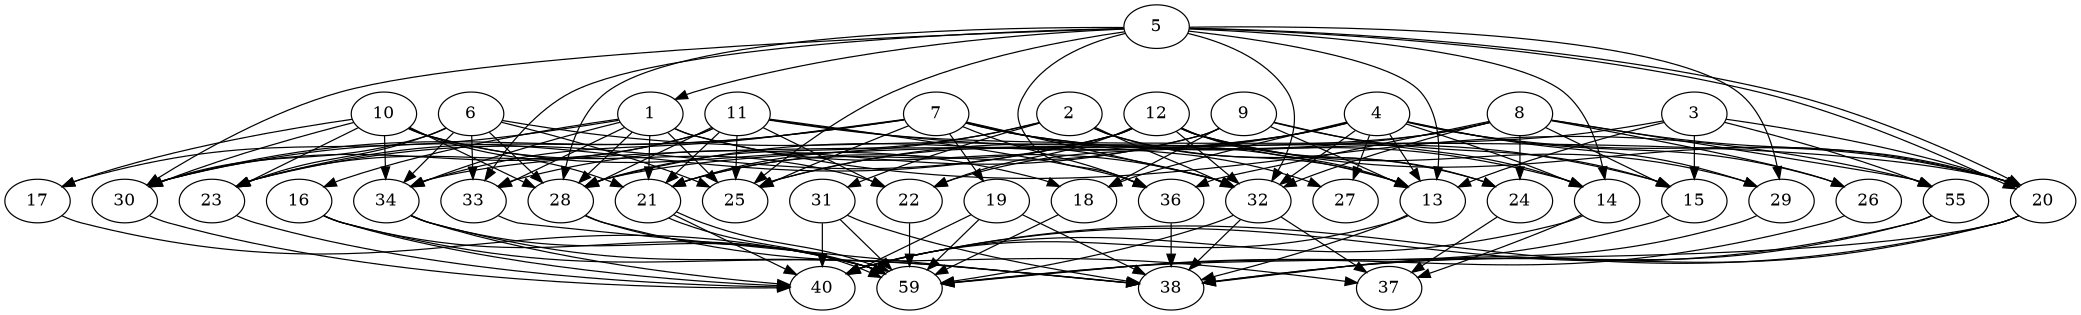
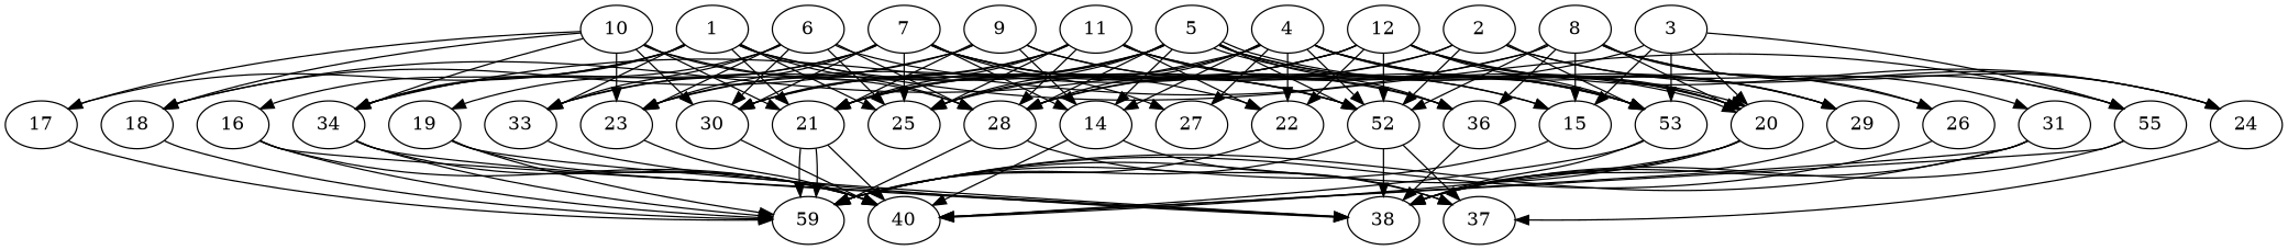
  digraph {
    node [alpha=0.04]
    1 [alpha=0.14 expect_size=845072527687734656]
    16 [alpha=0.12 expect_size=2181751365572696735744]
    17 [alpha=0.08 expect_size=4694683334461501]
    21 [alpha=0.09 expect_size=1042447526068516224]
    25 [alpha=0.07 expect_size=12967326156069640]
    28 [alpha=0.12 expect_size=30689763499196672]
-   32 [alpha=0.17 expect_size=1925140974922706432]
+   32 [alpha=0.17 expect_size=1925140974922706432 label=52]
    33 [alpha=0.03 expect_size=454509833152888832000]
    34 [alpha=0.01 expect_size=422816267683052032]
    n10 [expect_size=313343781843779977216 label=55]
    38 [alpha=0.13 expect_size=156462569974923264000]
    40 [alpha=0.00 expect_size=4233991845576704]
    n13 [alpha=0.17 expect_size=11683205401667690 label=59]
    23 [alpha=0.13 expect_size=788510451638841901056]
    37 [alpha=0.05 expect_size=32055398191490408]
    2 [alpha=0.09 expect_size=62085718740226277376]
-   13 [expect_size=36018576074971760]
+   13 [expect_size=36018576074971760 label=53]
    24 [alpha=0.15 expect_size=3283321135709654]
    31 [alpha=0.17 expect_size=328803822724942400]
    3 [alpha=0.10 expect_size=38854064920152272]
    15 [alpha=0.05 expect_size=359803789314640]
    20 [alpha=0.13 expect_size=1855038370812929245184]
    4 [expect_size=15582132143311684]
    14 [alpha=0.00 expect_size=323479552499469760]
    18 [alpha=0.05 expect_size=125063511787620532224]
    22 [alpha=0.10 expect_size=173561093642846016]
    26 [alpha=0.18 expect_size=932802830762717312]
    27 [alpha=0.12 expect_size=837999659057152000000]
    29 [alpha=0.11 expect_size=150470246330539]
    5 [expect_size=18310361250655348]
    30 [alpha=0.18 expect_size=121164155094660672]
    36 [alpha=0.13 expect_size=583753344342550380544]
    6 [alpha=0.19 expect_size=13661141809257450]
    7 [alpha=0.07 expect_size=347952969212407840768]
    19 [alpha=0.18 expect_size=1404997223391380]
    8 [alpha=0.00 expect_size=94525670091025088]
    9 [alpha=0.18 expect_size=794149368645635840]
    10 [alpha=0.02 expect_size=30068015906907226112]
    11 [alpha=0.16 expect_size=1483861406410602752]
    12 [alpha=0.02 expect_size=1144174163659669504]
    1 -> 16
    1 -> 17
    1 -> 21
    1 -> 25
    1 -> 28
    1 -> 32
    1 -> 33
    1 -> 34
    1 -> n10
    16 -> 38
    16 -> 40
    16 -> n13
    17 -> n13
    21 -> 40
    21 -> n13
    21 -> n13
    28 -> n13
    28 -> 37
    32 -> 38
    32 -> n13
    32 -> 37
    33 -> 38
    34 -> 38
    34 -> 40
    34 -> n13
    n10 -> 38
    n10 -> 40
    23 -> 40
    2 -> 21
    2 -> 28
    2 -> 32
    2 -> 13
    2 -> 24
    2 -> 31
    13 -> 38
    13 -> 40
    24 -> 37
    31 -> 38
    31 -> 40
    31 -> n13
    3 -> 28
    3 -> n10
    3 -> 13
    3 -> 15
    3 -> 20
    15 -> n13
    20 -> 38
    20 -> 40
    20 -> n13
    4 -> 25
    4 -> 28
    4 -> 32
    4 -> 13
    4 -> 20
    4 -> 14
    4 -> 18
    4 -> 22
    4 -> 26
    4 -> 27
    4 -> 29
    14 -> 40
    14 -> 37
    18 -> n13
    22 -> n13
    26 -> n13
    29 -> 38
-   5 -> 1
+   5 -> 21
    5 -> 25
    5 -> 28
    5 -> 32
    5 -> 33
    5 -> 13
    5 -> 20
    5 -> 20
    5 -> 14
    5 -> 29
    5 -> 30
    5 -> 36
    30 -> 40
    36 -> 38
    6 -> 25
    6 -> 28
    6 -> 32
    6 -> 33
    6 -> 34
    6 -> 23
    6 -> 30
    7 -> 25
    7 -> 32
    7 -> 34
    7 -> 23
    7 -> 15
    7 -> 14
    7 -> 27
    7 -> 30
    7 -> 36
    7 -> 19
    19 -> 38
    19 -> 40
    19 -> n13
    8 -> 25
    8 -> 32
    8 -> 34
    8 -> n10
    8 -> 24
    8 -> 15
    8 -> 20
    8 -> 26
    8 -> 36
    9 -> 21
    9 -> 33
    9 -> 13
    9 -> 15
    9 -> 14
    9 -> 18
    10 -> 17
    10 -> 21
    10 -> 28
    10 -> 34
    10 -> 23
    10 -> 18
    10 -> 22
    10 -> 30
    11 -> 21
    11 -> 25
    11 -> 28
    11 -> 23
    11 -> 13
    11 -> 20
    11 -> 22
    11 -> 30
    11 -> 36
    12 -> 21
    12 -> 32
    12 -> 23
    12 -> 13
    12 -> 24
    12 -> 20
    12 -> 22
    12 -> 29
    12 -> 30
  }
